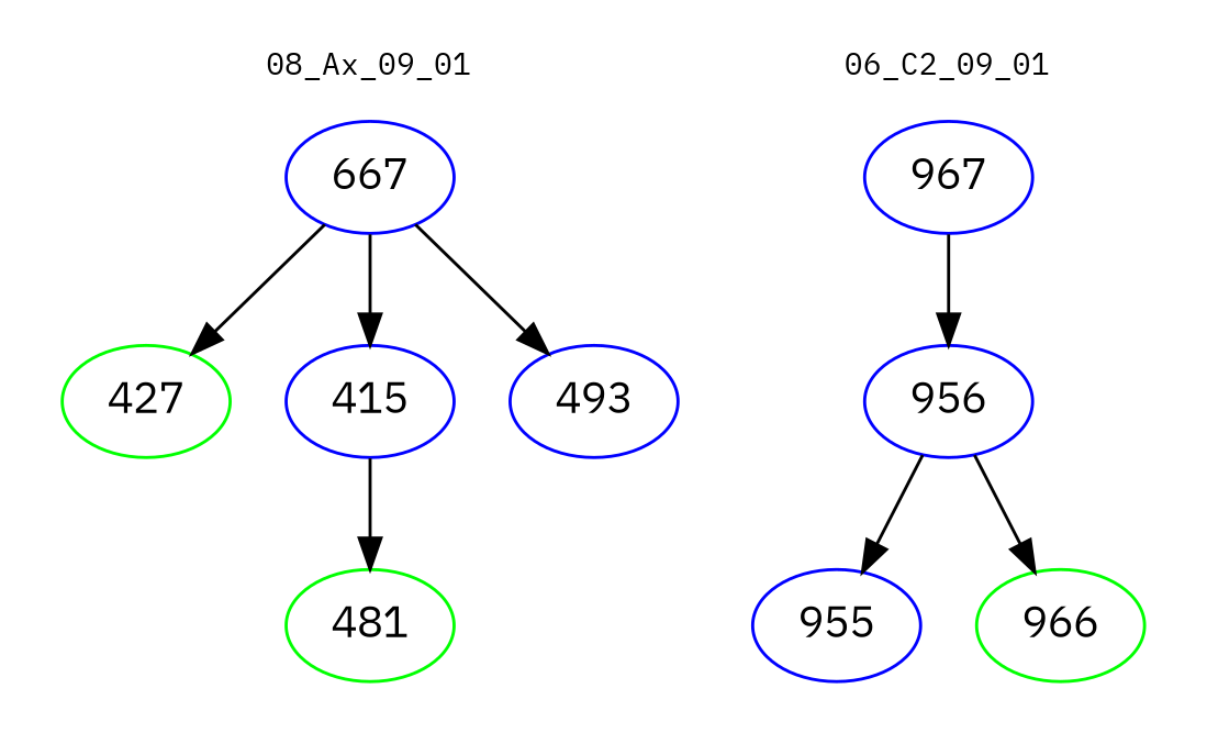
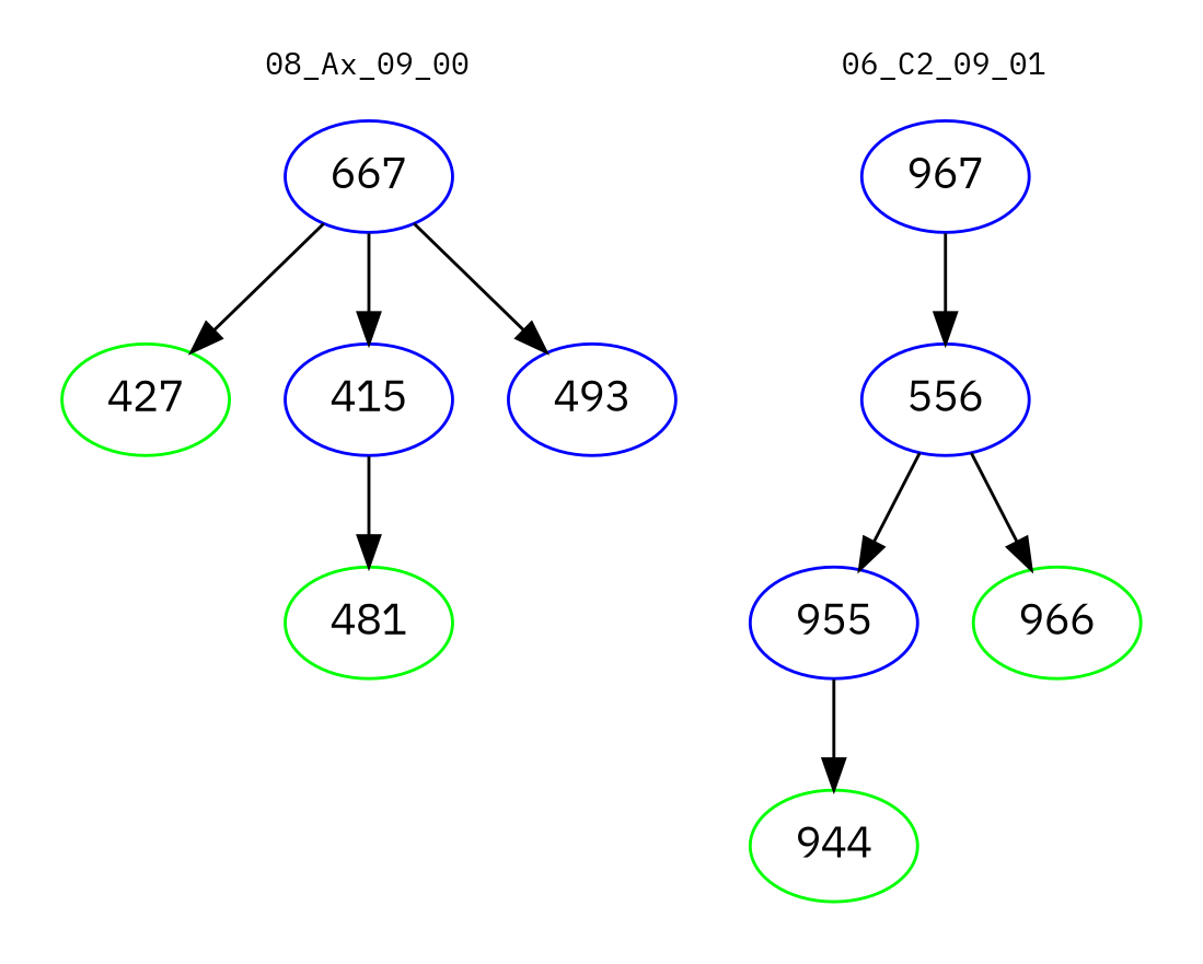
  digraph {
    fontname="IBM Plex Mono"
    node [color=blue fontname="IBM Plex Mono"]
    edge [color=black fontname="IBM Plex Mono"]
    n1 [label=667]
    n2 [color=green label=427]
    n3 [label=415]
    n4 [label=493]
    n5 [color=green label=481]
-   n6 [label=956]
+   n6 [label=556]
    n7 [label=955]
    n8 [color=green label=966]
    n9 [label=967]
+   n10 [color=green label=944]
    subgraph cluster_1 {
      color=white
      fontsize=10
-     label="08_Ax_09_01"
+     label="08_Ax_09_00"
      n1
      n2
      n3
      n4
      n5
    }
    subgraph cluster_2 {
      color=white
      fontsize=10
      label="06_C2_09_01"
      n6
      n7
      n8
      n9
+     n10
    }
    n1 -> n2
    n1 -> n3
    n1 -> n4
    n3 -> n5
    n6 -> n7
    n6 -> n8
+   n7 -> n10
    n9 -> n6
  }
